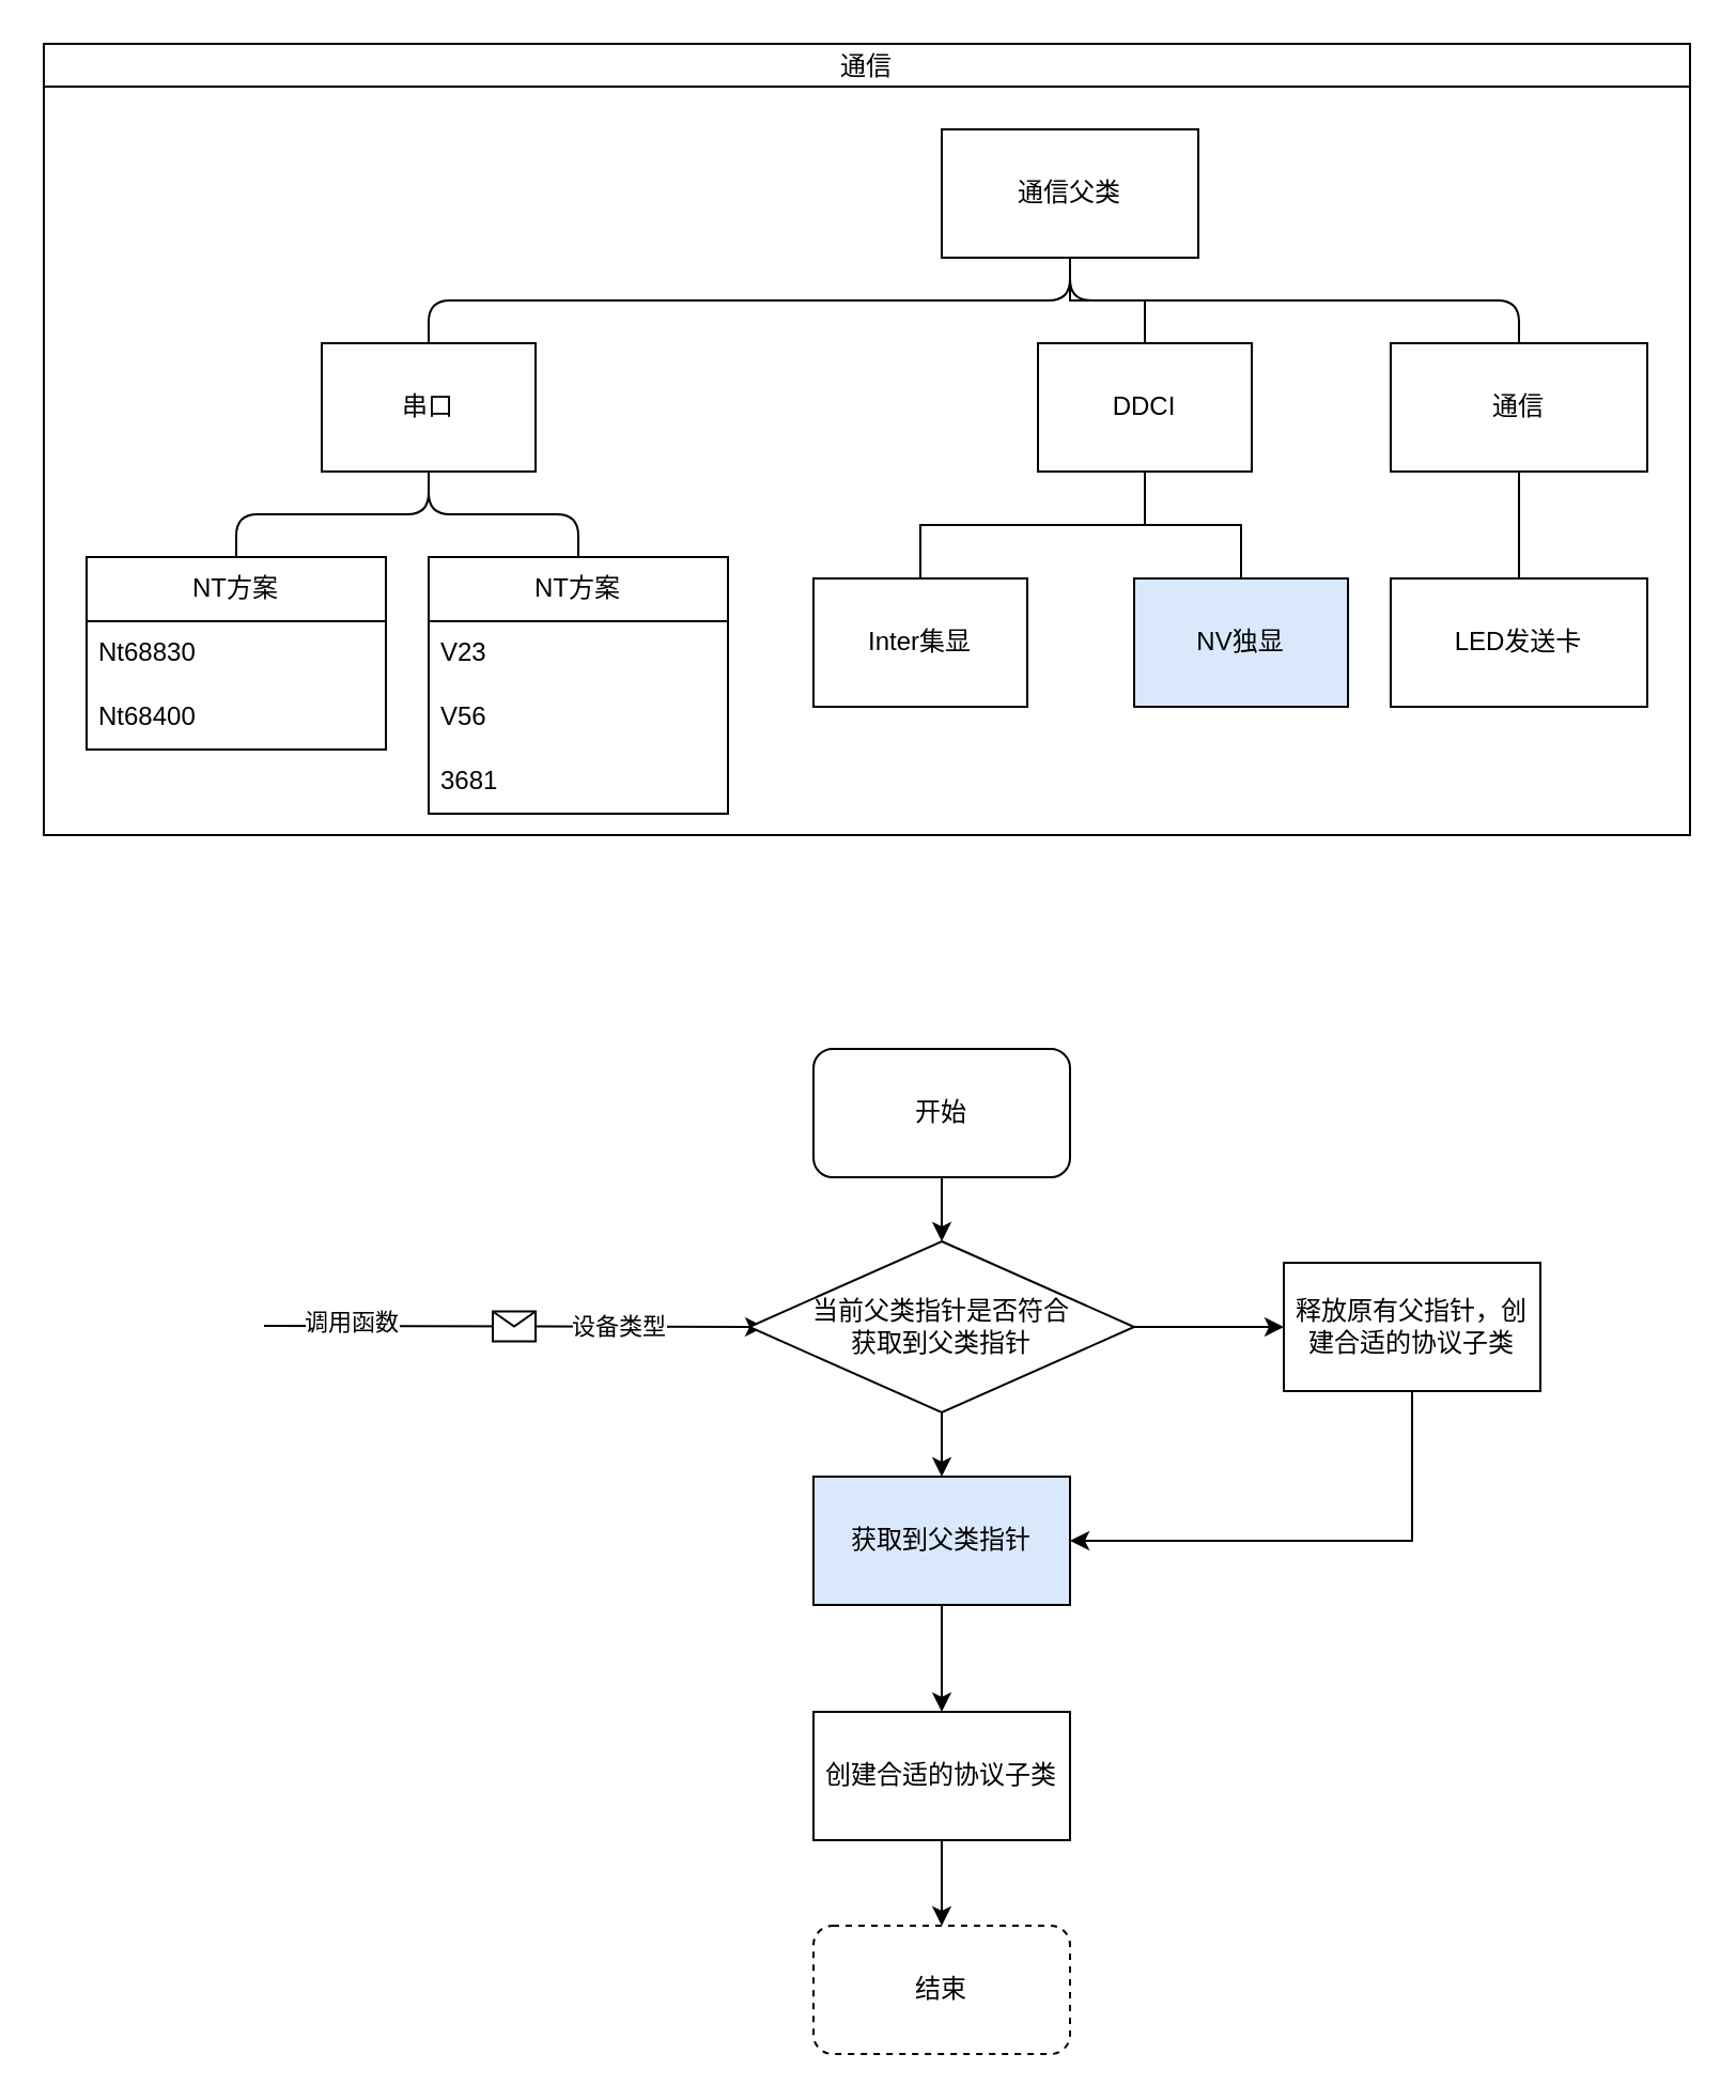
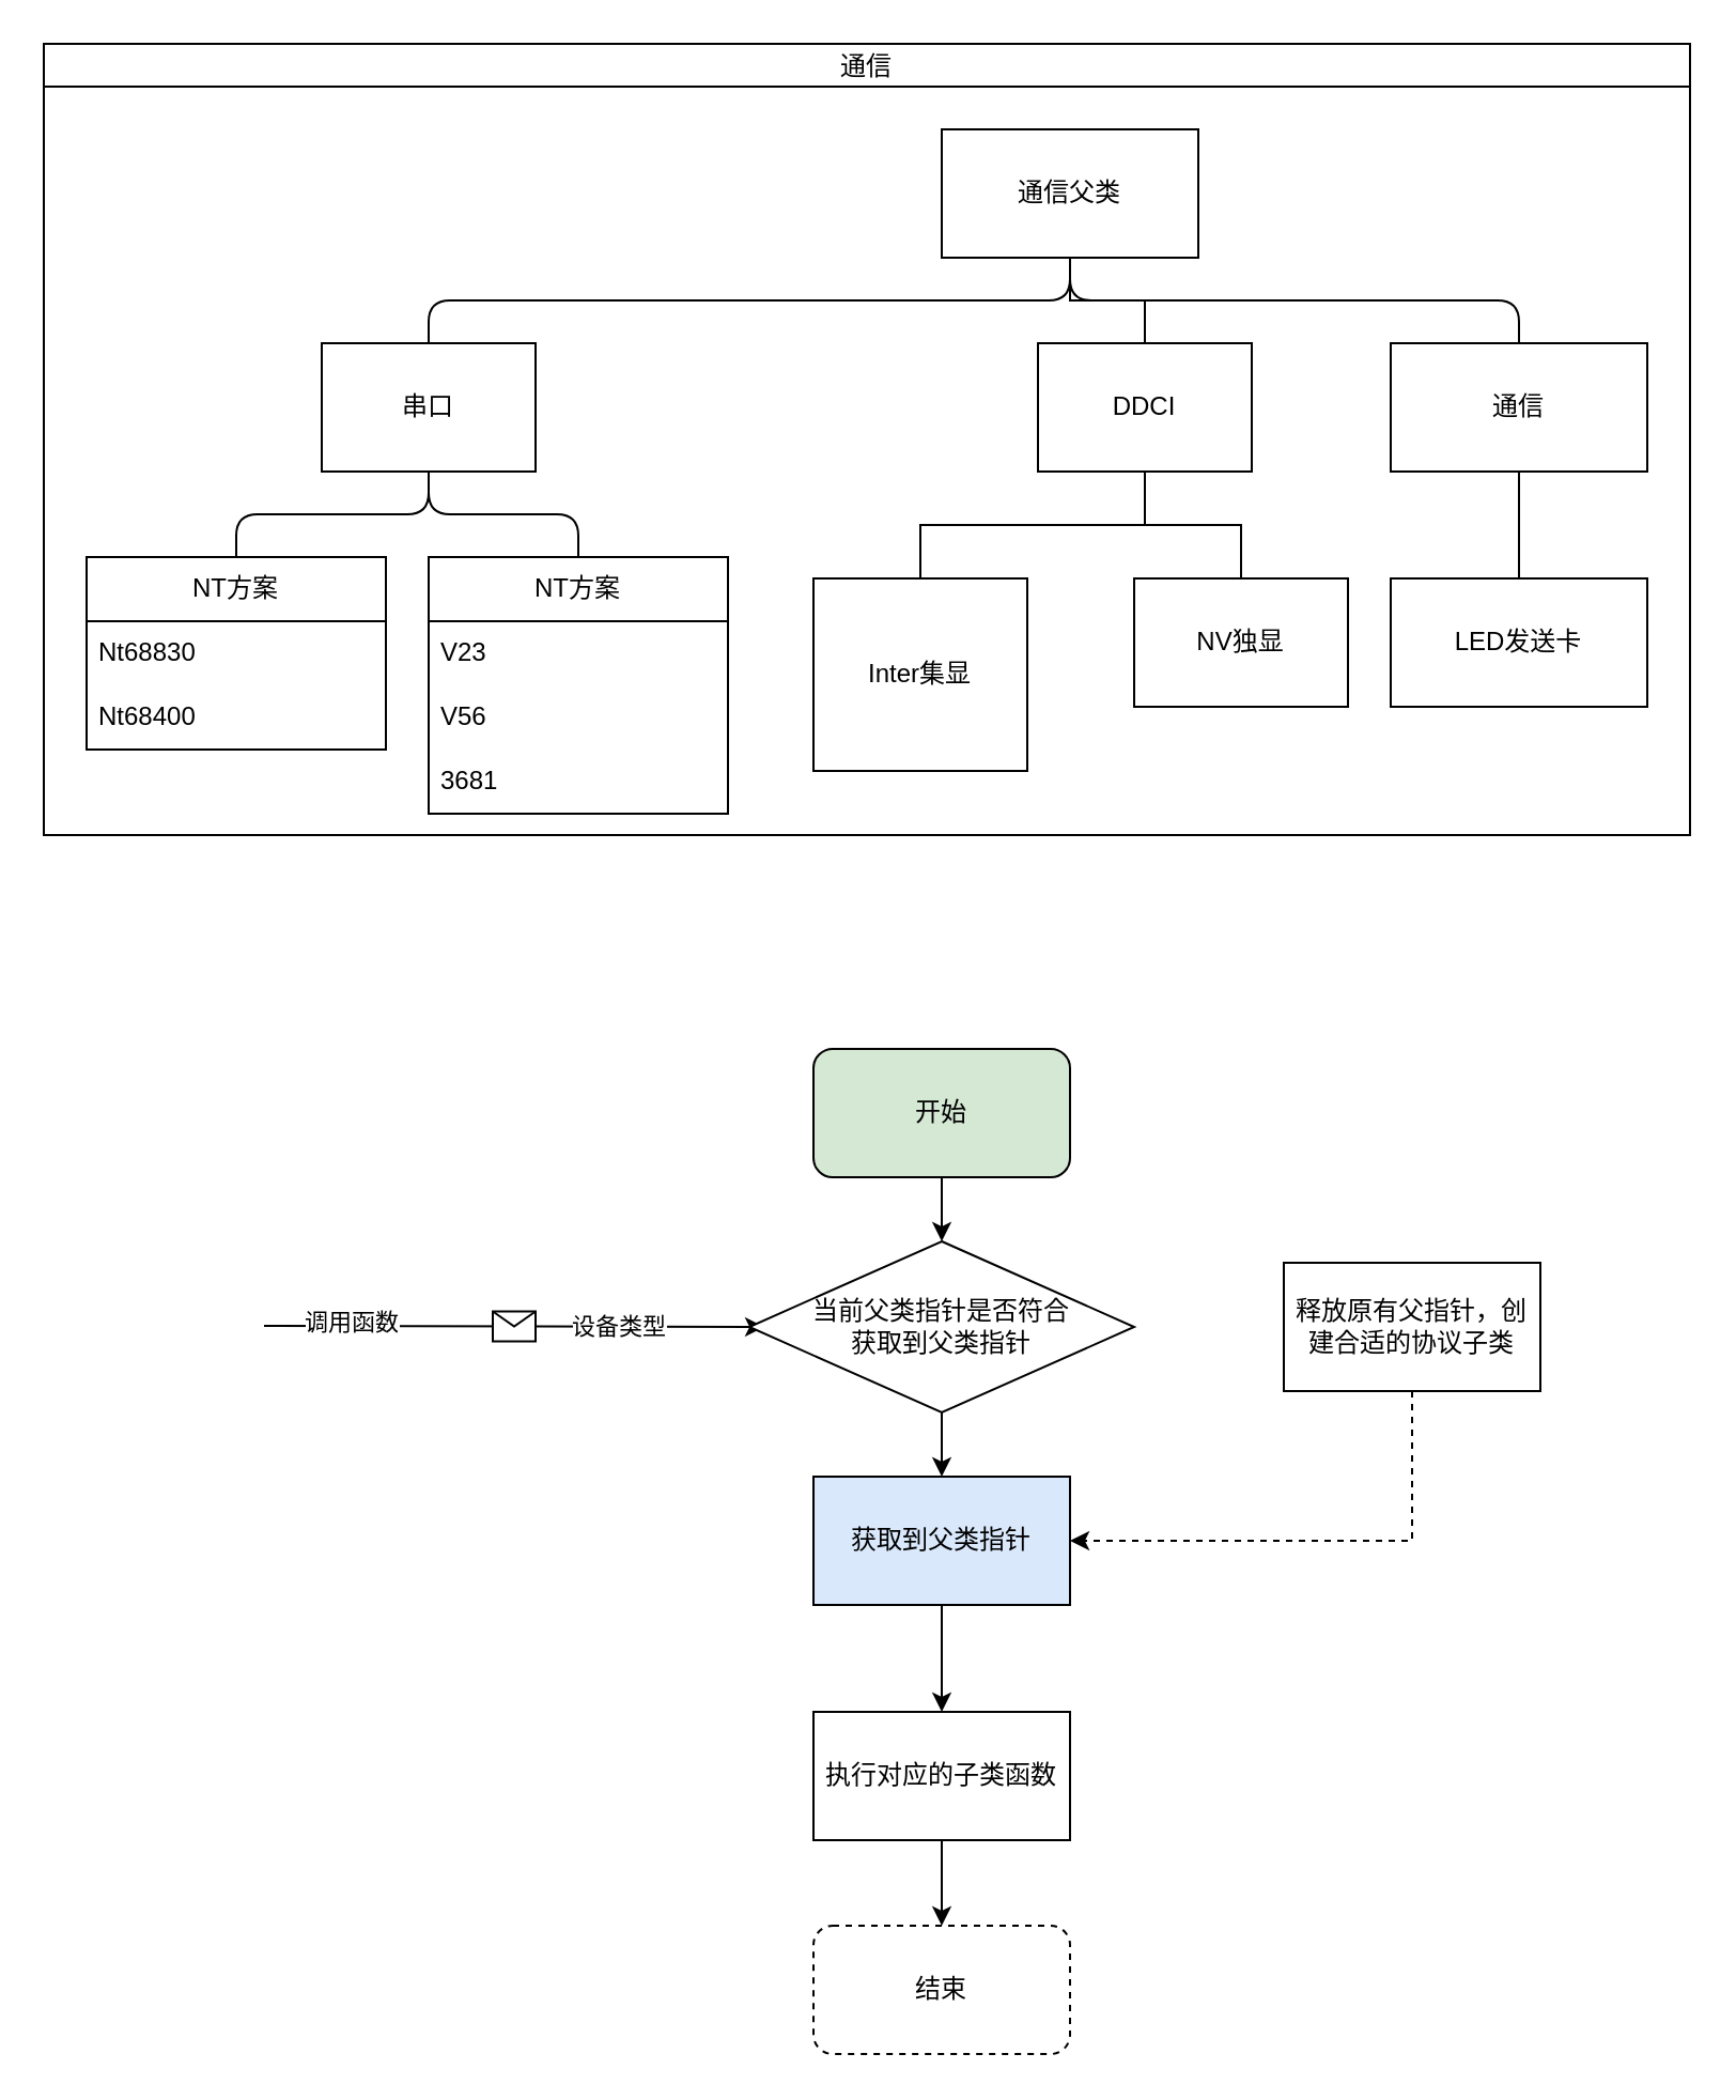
  <mxCell id="0" />
  <mxCell id="1" parent="0" />
  <mxCell id="2" value="通信" style="swimlane;startSize=20;horizontal=1;containerType=tree;newEdgeStyle={&quot;edgeStyle&quot;:&quot;elbowEdgeStyle&quot;,&quot;startArrow&quot;:&quot;none&quot;,&quot;endArrow&quot;:&quot;none&quot;};fontStyle=0" vertex="1" parent="1"><mxGeometry x="20" y="20" width="770" height="370" as="geometry" /></mxCell>
  <mxCell id="3" value="" style="edgeStyle=elbowEdgeStyle;elbow=vertical;sourcePerimeterSpacing=0;targetPerimeterSpacing=0;startArrow=none;endArrow=none;rounded=1;" edge="1" parent="2" source="5" target="6"><mxGeometry relative="1" as="geometry" /></mxCell>
  <mxCell id="4" value="" style="edgeStyle=elbowEdgeStyle;elbow=vertical;sourcePerimeterSpacing=0;targetPerimeterSpacing=0;startArrow=none;endArrow=none;rounded=0;curved=0;" edge="1" parent="2" source="5" target="7"><mxGeometry relative="1" as="geometry" /></mxCell>
  <mxCell id="5" value="通信父类" style="whiteSpace=wrap;html=1;align=center;treeFolding=1;treeMoving=1;newEdgeStyle={&quot;edgeStyle&quot;:&quot;elbowEdgeStyle&quot;,&quot;startArrow&quot;:&quot;none&quot;,&quot;endArrow&quot;:&quot;none&quot;};" vertex="1" parent="2"><mxGeometry x="420" y="40" width="120" height="60" as="geometry" /></mxCell>
  <mxCell id="6" value="串口" style="whiteSpace=wrap;html=1;align=center;verticalAlign=middle;treeFolding=1;treeMoving=1;newEdgeStyle={&quot;edgeStyle&quot;:&quot;elbowEdgeStyle&quot;,&quot;startArrow&quot;:&quot;none&quot;,&quot;endArrow&quot;:&quot;none&quot;};" vertex="1" parent="2"><mxGeometry x="130" y="140" width="100" height="60" as="geometry" /></mxCell>
  <mxCell id="7" value="DDCI" style="whiteSpace=wrap;html=1;align=center;verticalAlign=middle;treeFolding=1;treeMoving=1;newEdgeStyle={&quot;edgeStyle&quot;:&quot;elbowEdgeStyle&quot;,&quot;startArrow&quot;:&quot;none&quot;,&quot;endArrow&quot;:&quot;none&quot;};" vertex="1" parent="2"><mxGeometry x="465" y="140" width="100" height="60" as="geometry" /></mxCell>
  <mxCell id="8" value="" style="edgeStyle=elbowEdgeStyle;html=1;elbow=vertical;startArrow=none;endArrow=none;" edge="1" source="5" target="9" parent="2"><mxGeometry relative="1" as="geometry" /></mxCell>
  <mxCell id="9" value="通信" style="whiteSpace=wrap;html=1;align=center;treeFolding=1;treeMoving=1;newEdgeStyle={&quot;edgeStyle&quot;:&quot;elbowEdgeStyle&quot;,&quot;startArrow&quot;:&quot;none&quot;,&quot;endArrow&quot;:&quot;none&quot;};" vertex="1" parent="2"><mxGeometry x="630" y="140" width="120" height="60" as="geometry" /></mxCell>
  <mxCell id="10" value="NT方案" style="swimlane;fontStyle=0;childLayout=stackLayout;horizontal=1;startSize=30;horizontalStack=0;resizeParent=1;resizeParentMax=0;resizeLast=0;collapsible=1;marginBottom=0;whiteSpace=wrap;html=1;" vertex="1" parent="2"><mxGeometry x="20" y="240" width="140" height="90" as="geometry" /></mxCell>
  <mxCell id="11" value="Nt68830" style="text;strokeColor=none;fillColor=none;align=left;verticalAlign=middle;spacingLeft=4;spacingRight=4;overflow=hidden;points=[[0,0.5],[1,0.5]];portConstraint=eastwest;rotatable=0;whiteSpace=wrap;html=1;" vertex="1" parent="10"><mxGeometry y="30" width="140" height="30" as="geometry" /></mxCell>
  <mxCell id="12" value="Nt68400" style="text;strokeColor=none;fillColor=none;align=left;verticalAlign=middle;spacingLeft=4;spacingRight=4;overflow=hidden;points=[[0,0.5],[1,0.5]];portConstraint=eastwest;rotatable=0;whiteSpace=wrap;html=1;" vertex="1" parent="10"><mxGeometry y="60" width="140" height="30" as="geometry" /></mxCell>
  <mxCell id="13" value="" style="edgeStyle=elbowEdgeStyle;elbow=vertical;sourcePerimeterSpacing=0;targetPerimeterSpacing=0;startArrow=none;endArrow=none;rounded=1;" edge="1" target="10" source="6" parent="2"><mxGeometry relative="1" as="geometry"><mxPoint x="-1310" y="-970" as="sourcePoint" /></mxGeometry></mxCell>
  <mxCell id="14" value="" style="edgeStyle=elbowEdgeStyle;html=1;elbow=vertical;startArrow=none;endArrow=none;" edge="1" target="15" source="9" parent="2"><mxGeometry relative="1" as="geometry"><mxPoint x="-1160" y="-970" as="sourcePoint" /></mxGeometry></mxCell>
  <mxCell id="15" value="LED发送卡" style="whiteSpace=wrap;html=1;align=center;treeFolding=1;treeMoving=1;newEdgeStyle={&quot;edgeStyle&quot;:&quot;elbowEdgeStyle&quot;,&quot;startArrow&quot;:&quot;none&quot;,&quot;endArrow&quot;:&quot;none&quot;};" vertex="1" parent="2"><mxGeometry x="630" y="250" width="120" height="60" as="geometry" /></mxCell>
  <mxCell id="16" value="" style="edgeStyle=elbowEdgeStyle;elbow=vertical;sourcePerimeterSpacing=0;targetPerimeterSpacing=0;startArrow=none;endArrow=none;rounded=0;curved=0;" edge="1" target="17" source="7" parent="2"><mxGeometry relative="1" as="geometry"><mxPoint x="-1160" y="-970" as="sourcePoint" /></mxGeometry></mxCell>
- <mxCell id="17" value="Inter集显" style="whiteSpace=wrap;html=1;align=center;verticalAlign=middle;treeFolding=1;treeMoving=1;newEdgeStyle={&quot;edgeStyle&quot;:&quot;elbowEdgeStyle&quot;,&quot;startArrow&quot;:&quot;none&quot;,&quot;endArrow&quot;:&quot;none&quot;};" vertex="1" parent="2"><mxGeometry x="360" y="250" width="100" height="60" as="geometry" /></mxCell>
+ <mxCell id="17" value="Inter集显" style="whiteSpace=wrap;html=1;align=center;verticalAlign=middle;treeFolding=1;treeMoving=1;newEdgeStyle={&quot;edgeStyle&quot;:&quot;elbowEdgeStyle&quot;,&quot;startArrow&quot;:&quot;none&quot;,&quot;endArrow&quot;:&quot;none&quot;};" vertex="1" parent="2"><mxGeometry x="360" y="250" width="100" height="90" as="geometry" /></mxCell>
  <mxCell id="18" value="" style="edgeStyle=elbowEdgeStyle;elbow=vertical;sourcePerimeterSpacing=0;targetPerimeterSpacing=0;startArrow=none;endArrow=none;rounded=0;curved=0;" edge="1" target="19" source="7" parent="2"><mxGeometry relative="1" as="geometry"><mxPoint x="-1130" y="-970" as="sourcePoint" /></mxGeometry></mxCell>
- <mxCell id="19" value="NV独显" style="whiteSpace=wrap;html=1;align=center;verticalAlign=middle;treeFolding=1;treeMoving=1;newEdgeStyle={&quot;edgeStyle&quot;:&quot;elbowEdgeStyle&quot;,&quot;startArrow&quot;:&quot;none&quot;,&quot;endArrow&quot;:&quot;none&quot;};fillColor=#dae8fc;" vertex="1" parent="2"><mxGeometry x="510" y="250" width="100" height="60" as="geometry" /></mxCell>
+ <mxCell id="19" value="NV独显" style="whiteSpace=wrap;html=1;align=center;verticalAlign=middle;treeFolding=1;treeMoving=1;newEdgeStyle={&quot;edgeStyle&quot;:&quot;elbowEdgeStyle&quot;,&quot;startArrow&quot;:&quot;none&quot;,&quot;endArrow&quot;:&quot;none&quot;};" vertex="1" parent="2"><mxGeometry x="510" y="250" width="100" height="60" as="geometry" /></mxCell>
  <mxCell id="20" value="NT方案" style="swimlane;fontStyle=0;childLayout=stackLayout;horizontal=1;startSize=30;horizontalStack=0;resizeParent=1;resizeParentMax=0;resizeLast=0;collapsible=1;marginBottom=0;whiteSpace=wrap;html=1;" vertex="1" parent="2"><mxGeometry x="180" y="240" width="140" height="120" as="geometry" /></mxCell>
  <mxCell id="21" value="V23" style="text;strokeColor=none;fillColor=none;align=left;verticalAlign=middle;spacingLeft=4;spacingRight=4;overflow=hidden;points=[[0,0.5],[1,0.5]];portConstraint=eastwest;rotatable=0;whiteSpace=wrap;html=1;" vertex="1" parent="20"><mxGeometry y="30" width="140" height="30" as="geometry" /></mxCell>
  <mxCell id="22" value="V56" style="text;strokeColor=none;fillColor=none;align=left;verticalAlign=middle;spacingLeft=4;spacingRight=4;overflow=hidden;points=[[0,0.5],[1,0.5]];portConstraint=eastwest;rotatable=0;whiteSpace=wrap;html=1;" vertex="1" parent="20"><mxGeometry y="60" width="140" height="30" as="geometry" /></mxCell>
  <mxCell id="23" value="3681" style="text;strokeColor=none;fillColor=none;align=left;verticalAlign=middle;spacingLeft=4;spacingRight=4;overflow=hidden;points=[[0,0.5],[1,0.5]];portConstraint=eastwest;rotatable=0;whiteSpace=wrap;html=1;" vertex="1" parent="20"><mxGeometry y="90" width="140" height="30" as="geometry" /></mxCell>
  <mxCell id="24" value="" style="edgeStyle=elbowEdgeStyle;elbow=vertical;sourcePerimeterSpacing=0;targetPerimeterSpacing=0;startArrow=none;endArrow=none;rounded=1;entryX=0.5;entryY=0;entryDx=0;entryDy=0;" edge="1" target="20" source="6" parent="2"><mxGeometry relative="1" as="geometry"><mxPoint x="-1130" y="-970" as="sourcePoint" /></mxGeometry></mxCell>
  <mxCell id="25" value="" style="endArrow=classic;html=1;entryX=0.039;entryY=0.5;entryDx=0;entryDy=0;entryPerimeter=0;" edge="1" parent="1" target="35"><mxGeometry relative="1" as="geometry"><mxPoint x="123" y="619.5" as="sourcePoint" /><mxPoint x="323" y="619.5" as="targetPoint" /></mxGeometry></mxCell>
  <mxCell id="26" value="" style="shape=message;html=1;outlineConnect=0;" vertex="1" parent="25"><mxGeometry width="20" height="14" relative="1" as="geometry"><mxPoint x="-10" y="-7" as="offset" /></mxGeometry></mxCell>
  <mxCell id="27" value="调用函数" style="edgeLabel;html=1;align=center;verticalAlign=middle;resizable=0;points=[];" vertex="1" connectable="0" parent="25"><mxGeometry x="-0.66" y="2" relative="1" as="geometry"><mxPoint as="offset" /></mxGeometry></mxCell>
  <mxCell id="28" value="设备类型" style="edgeLabel;html=1;align=center;verticalAlign=middle;resizable=0;points=[];" vertex="1" connectable="0" parent="25"><mxGeometry x="0.42" relative="1" as="geometry"><mxPoint as="offset" /></mxGeometry></mxCell>
  <mxCell id="29" value="" style="edgeStyle=none;rounded=1;html=1;" edge="1" parent="1" source="30" target="35"><mxGeometry relative="1" as="geometry" /></mxCell>
- <mxCell id="30" value="开始" style="rounded=1;whiteSpace=wrap;html=1;" vertex="1" parent="1"><mxGeometry x="380" y="490" width="120" height="60" as="geometry" /></mxCell>
+ <mxCell id="30" value="开始" style="rounded=1;whiteSpace=wrap;html=1;fillColor=#d5e8d4;" vertex="1" parent="1"><mxGeometry x="380" y="490" width="120" height="60" as="geometry" /></mxCell>
  <mxCell id="31" value="" style="edgeStyle=none;rounded=0;html=1;" edge="1" parent="1" source="32" target="39"><mxGeometry relative="1" as="geometry" /></mxCell>
  <mxCell id="32" value="获取到父类指针" style="rounded=0;whiteSpace=wrap;html=1;fillColor=#dae8fc;" vertex="1" parent="1"><mxGeometry x="380" y="690" width="120" height="60" as="geometry" /></mxCell>
  <mxCell id="33" value="" style="edgeStyle=none;rounded=1;html=1;" edge="1" parent="1" source="35" target="32"><mxGeometry relative="1" as="geometry" /></mxCell>
- <mxCell id="34" style="edgeStyle=none;rounded=1;html=1;exitX=1;exitY=0.5;exitDx=0;exitDy=0;entryX=0;entryY=0.5;entryDx=0;entryDy=0;" edge="1" parent="1" source="35" target="37"><mxGeometry relative="1" as="geometry" /></mxCell>
  <mxCell id="35" value="当前父类指针是否符合&lt;br&gt;获取到父类指针" style="rhombus;whiteSpace=wrap;html=1;" vertex="1" parent="1"><mxGeometry x="350" y="580" width="180" height="80" as="geometry" /></mxCell>
- <mxCell id="36" style="edgeStyle=none;rounded=0;html=1;entryX=1;entryY=0.5;entryDx=0;entryDy=0;" edge="1" parent="1" source="37" target="32"><mxGeometry relative="1" as="geometry"><Array as="points"><mxPoint x="660" y="720" /></Array></mxGeometry></mxCell>
+ <mxCell id="36" style="edgeStyle=none;rounded=0;html=1;entryX=1;entryY=0.5;entryDx=0;entryDy=0;dashed=1;" edge="1" parent="1" source="37" target="32"><mxGeometry relative="1" as="geometry"><Array as="points"><mxPoint x="660" y="720" /></Array></mxGeometry></mxCell>
  <mxCell id="37" value="释放原有父指针，创建合适的协议子类" style="rounded=0;whiteSpace=wrap;html=1;" vertex="1" parent="1"><mxGeometry x="600" y="590" width="120" height="60" as="geometry" /></mxCell>
  <mxCell id="38" value="" style="edgeStyle=none;rounded=0;html=1;" edge="1" parent="1" source="39" target="40"><mxGeometry relative="1" as="geometry" /></mxCell>
- <mxCell id="39" value="创建合适的协议子类" style="rounded=0;whiteSpace=wrap;html=1;" vertex="1" parent="1"><mxGeometry x="380" y="800" width="120" height="60" as="geometry" /></mxCell>
+ <mxCell id="39" value="执行对应的子类函数" style="rounded=0;whiteSpace=wrap;html=1;" vertex="1" parent="1"><mxGeometry x="380" y="800" width="120" height="60" as="geometry" /></mxCell>
  <mxCell id="40" value="结束" style="rounded=1;whiteSpace=wrap;html=1;dashed=1;" vertex="1" parent="1"><mxGeometry x="380" y="900" width="120" height="60" as="geometry" /></mxCell>
